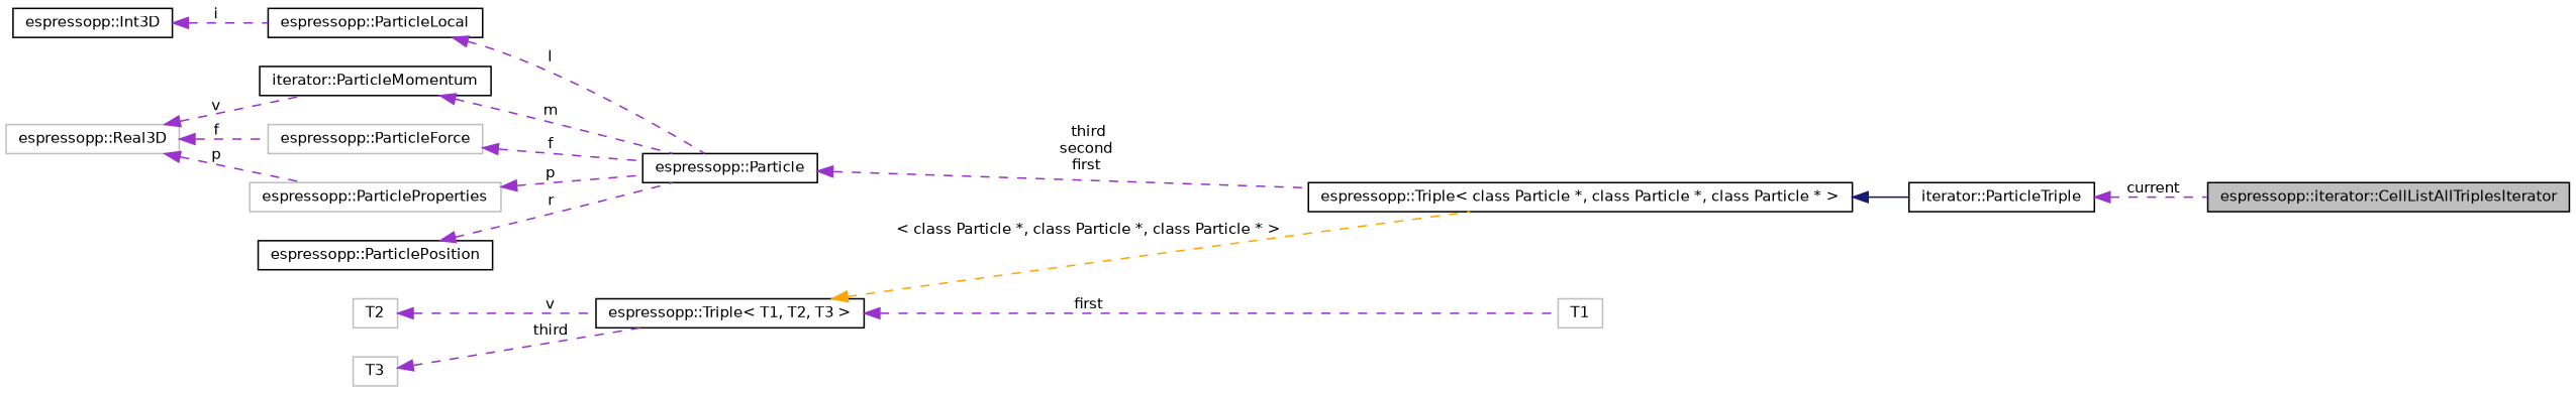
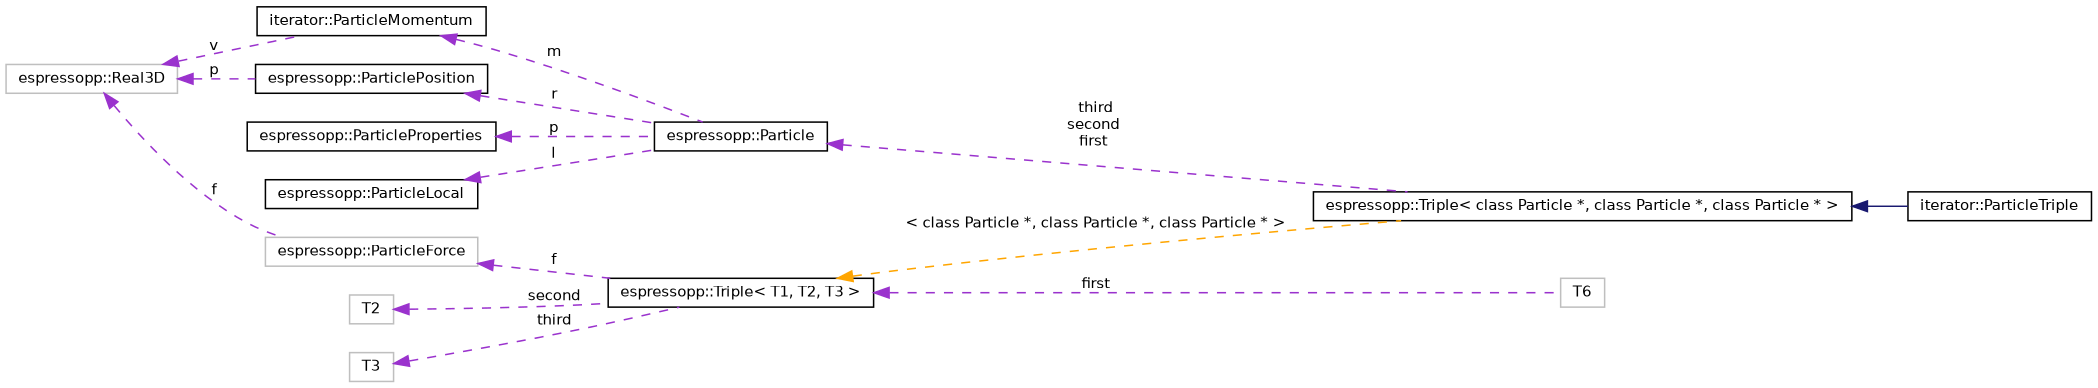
  digraph {
    rankdir=LR
    node [color=black fillcolor=white fontname=Helvetica fontsize=10 shape=record style=filled]
    edge [color=darkorchid3 dir=back fontname=Helvetica fontsize=10 labelfontname=Helvetica labelfontsize=10 style=dashed]
-   n1 [fillcolor=grey75 fontcolor=black height=0.2 label="espressopp::iterator::CellListAllTriplesIterator" width=0.4]
    n2 [height=0.2 label="iterator::ParticleTriple" width=0.4]
    n3 [height=0.2 label="espressopp::Triple\< class Particle *, class Particle *, class Particle * \>" width=0.4]
    n4 [height=0.2 label="espressopp::Particle" width=0.4]
    n5 [height=0.2 label="espressopp::ParticleLocal" width=0.4]
-   n6 [height=0.2 label="espressopp::Int3D" width=0.4]
    n7 [height=0.2 label="iterator::ParticleMomentum" width=0.4]
    n8 [color=grey75 height=0.2 label="espressopp::Real3D" width=0.4]
    n9 [height=0.2 label="espressopp::ParticlePosition" width=0.4]
    n10 [color=grey75 height=0.2 label="espressopp::ParticleForce" width=0.4]
-   n11 [color=grey75 height=0.2 label="espressopp::ParticleProperties" width=0.4]
+   n11 [height=0.2 label="espressopp::ParticleProperties" width=0.4]
    n12 [height=0.2 label="espressopp::Triple\< T1, T2, T3 \>" width=0.4]
-   n13 [color=grey75 height=0.2 label=T1 width=0.4]
+   n13 [color=grey75 height=0.2 label=T6 width=0.4]
    n14 [color=grey75 height=0.2 label=T2 width=0.4]
    n15 [color=grey75 height=0.2 label=T3 width=0.4]
-   n2 -> n1 [label=" current"]
    n3 -> n2 [color=midnightblue style=solid]
    n4 -> n3 [label=" third\nsecond\nfirst"]
    n5 -> n4 [label=" l"]
-   n6 -> n5 [label=" i"]
    n7 -> n4 [label=" m"]
    n8 -> n7 [label=" v"]
-   n8 -> n11 [label=" p"]
+   n8 -> n9 [label=" p"]
    n8 -> n10 [label=" f"]
    n9 -> n4 [label=" r"]
-   n10 -> n4 [label=" f"]
+   n10 -> n12 [label=" f"]
    n11 -> n4 [label=" p"]
    n12 -> n3 [color=orange label=" \< class Particle *, class Particle *, class Particle * \>"]
    n12 -> n13 [label=" first"]
-   n14 -> n12 [label=" v"]
+   n14 -> n12 [label=" second"]
    n15 -> n12 [label=" third"]
  }
